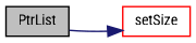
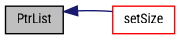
  digraph {
    rankdir=LR
    fontname="Roboto Condensed"
    node [fontname="Roboto Condensed" fontsize=10 shape=record]
    n1 [color=black fillcolor=grey75 fontcolor=black height=0.2 label=PtrList style=filled width=0.4]
    n2 [color=red height=0.2 label=setSize width=0.4]
-   n1 -> n2 [color=midnightblue fontname="Roboto Condensed" fontsize=10 labelfontname=Helvetica labelfontsize=10 style=solid]
+   n2 -> n1 [color=midnightblue fontname="Roboto Condensed" fontsize=10 labelfontname=Helvetica labelfontsize=10 style=solid]
  }
